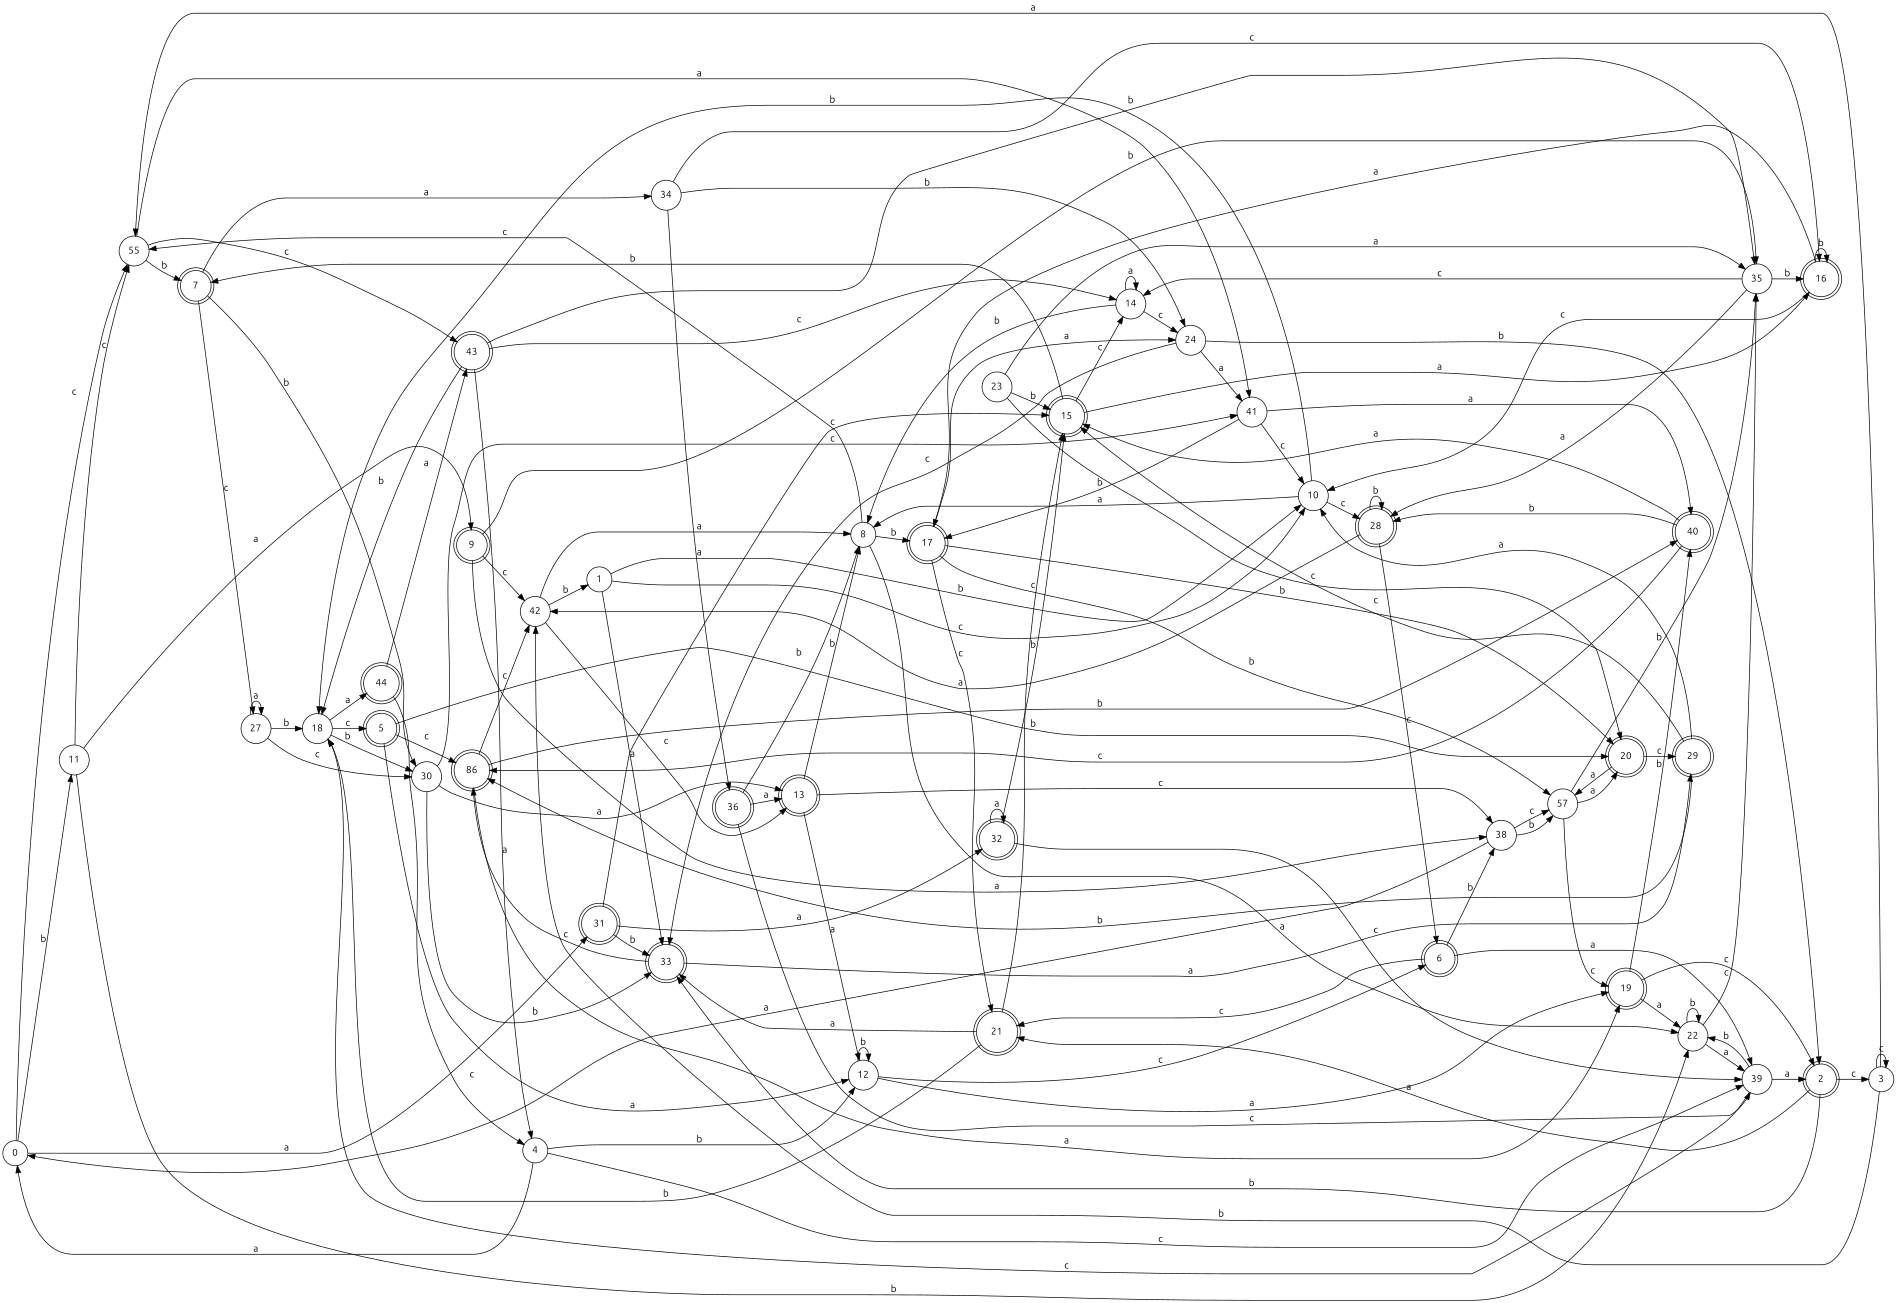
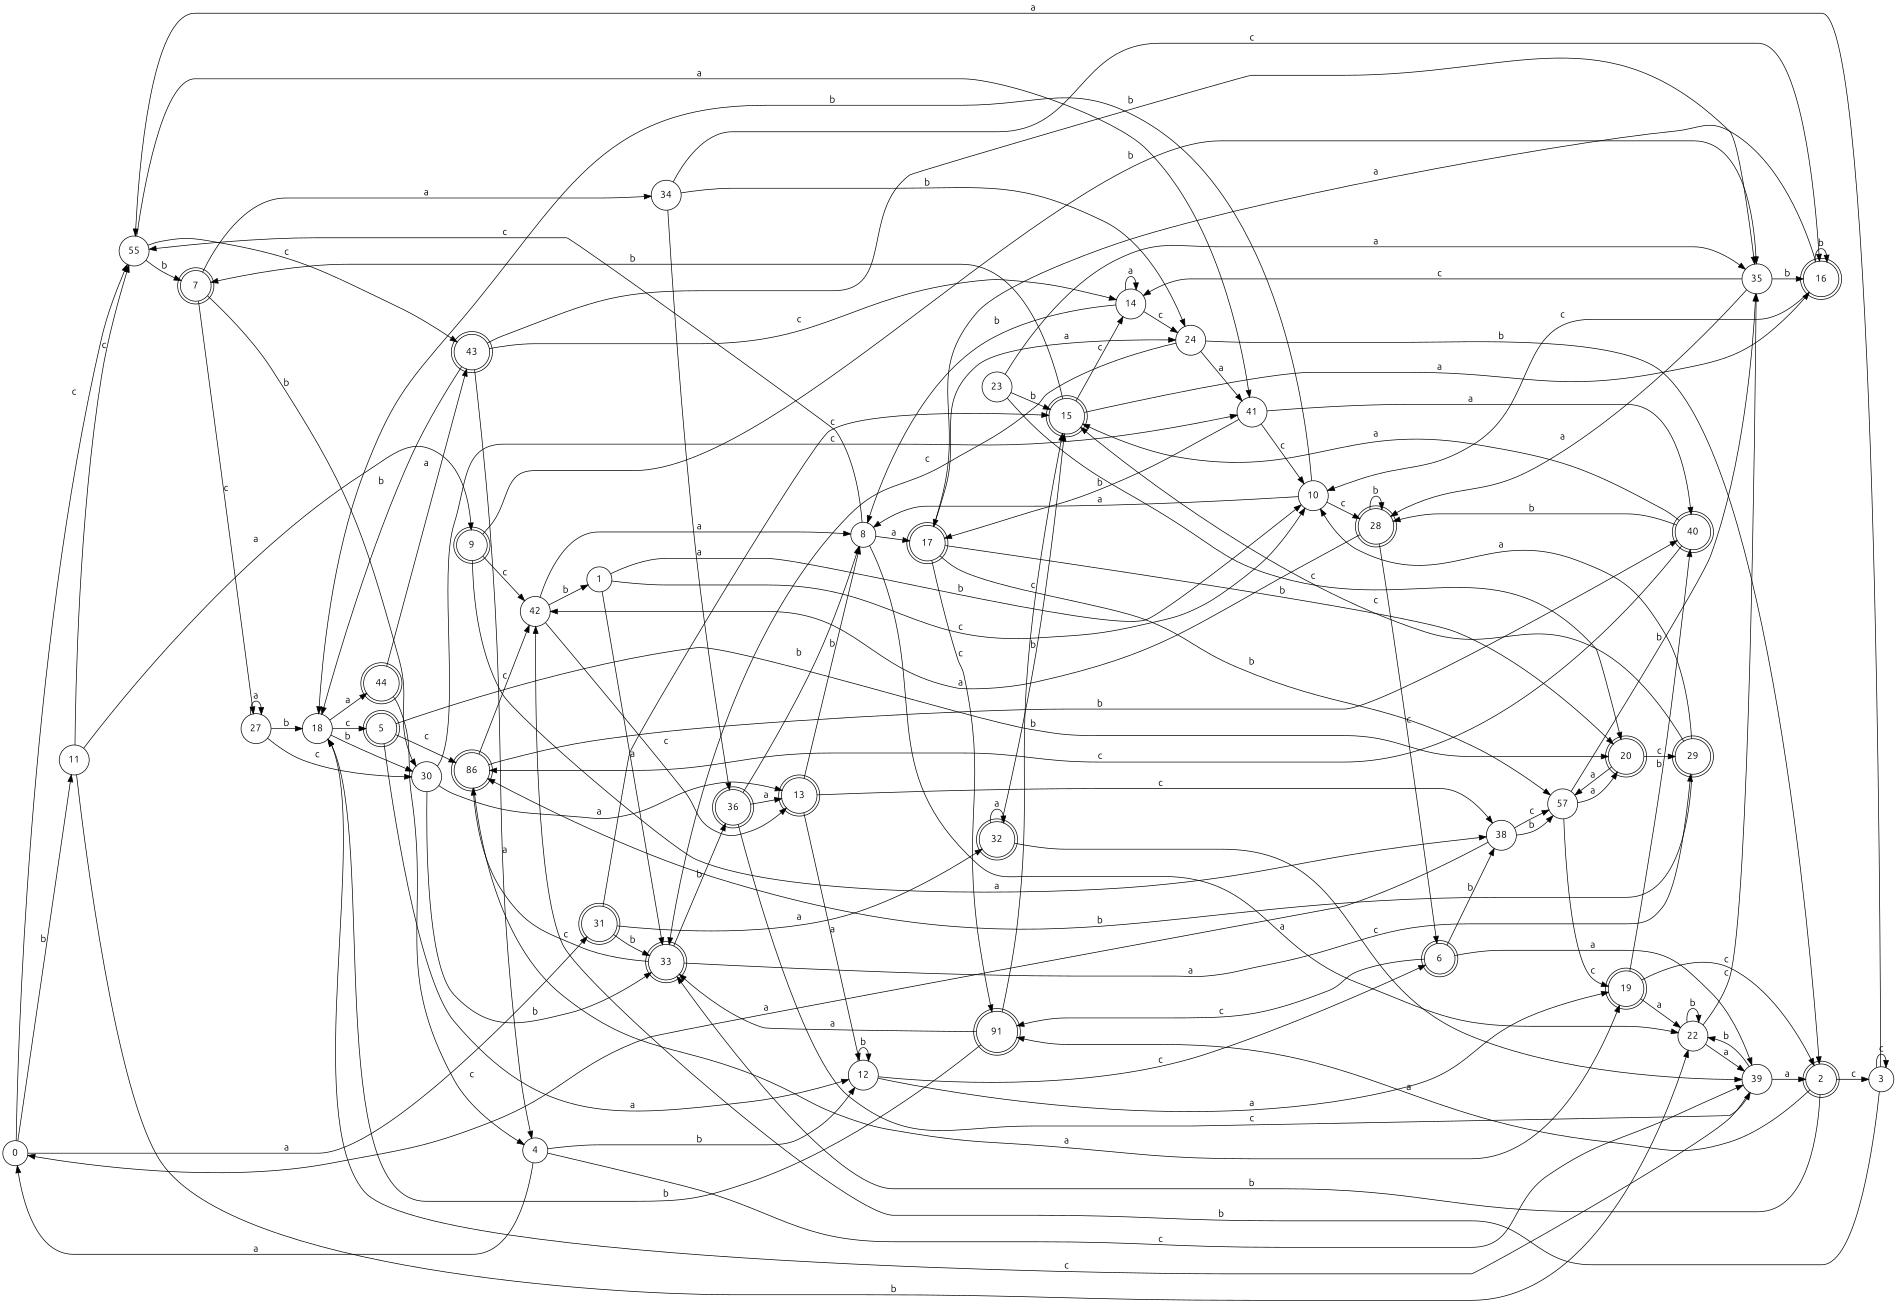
  digraph {
    fontname=Ubuntu
    rankdir=LR
    node [color=black fillcolor=white fontname=Ubuntu shape=circle style=filled]
    edge [fontname=Ubuntu]
    n1 [label=0]
    n2 [label=11]
    n3 [label=55]
    n4 [label=31 shape=doublecircle style="rounded,filled"]
    n5 [label=22]
    n6 [label=9 shape=doublecircle style="rounded,filled"]
    n7 [label=7 shape=doublecircle style="rounded,filled"]
    n8 [label=41]
    n9 [label=43 shape=doublecircle style="rounded,filled"]
    n10 [label=33 shape=doublecircle style="rounded,filled"]
    n11 [label=15 shape=doublecircle style="rounded,filled"]
    n12 [label=32 shape=doublecircle style="rounded,filled"]
    n13 [label=1]
    n14 [label=10]
    n15 [label=8]
    n16 [label=18]
    n17 [label=28 shape=doublecircle style="rounded,filled"]
    n18 [label=86 shape=doublecircle style="rounded,filled"]
    n19 [label=29 shape=doublecircle style="rounded,filled"]
    n20 [label=36 shape=doublecircle style="rounded,filled"]
    n21 [label=2 shape=doublecircle style="rounded,filled"]
    n22 [label=3]
-   n23 [label=21 shape=doublecircle style="rounded,filled"]
+   n23 [label=91 shape=doublecircle style="rounded,filled"]
    n24 [label=42]
    n25 [label=13 shape=doublecircle style="rounded,filled"]
    n26 [label=4]
    n27 [label=12]
    n28 [label=39]
    n29 [label=6 shape=doublecircle style="rounded,filled"]
    n30 [label=19 shape=doublecircle style="rounded,filled"]
    n31 [label=5 shape=doublecircle style="rounded,filled"]
    n32 [label=20 shape=doublecircle style="rounded,filled"]
    n33 [label=57]
    n34 [label=40 shape=doublecircle style="rounded,filled"]
    n35 [label=38]
    n36 [label=27]
    n37 [label=30]
    n38 [label=34]
    n39 [label=24]
    n40 [label=16 shape=doublecircle style="rounded,filled"]
    n41 [label=17 shape=doublecircle style="rounded,filled"]
    n42 [label=35]
    n43 [label=14]
    n44 [label=44 shape=doublecircle style="rounded,filled"]
    n45 [label=23]
    n1 -> n2 [label=b]
    n1 -> n3 [label=c]
    n1 -> n4 [label=a]
    n2 -> n3 [label=c]
    n2 -> n5 [label=b]
    n2 -> n6 [label=a]
    n3 -> n7 [label=b]
    n3 -> n8 [label=a]
    n3 -> n9 [label=c]
    n4 -> n10 [label=b]
    n4 -> n11 [label=c]
    n4 -> n12 [label=a]
    n5 -> n5 [label=b]
    n5 -> n28 [label=a]
    n5 -> n42 [label=c]
    n6 -> n24 [label=c]
    n6 -> n35 [label=a]
    n6 -> n42 [label=b]
    n7 -> n36 [label=c]
    n7 -> n37 [label=b]
    n7 -> n38 [label=a]
    n8 -> n14 [label=c]
    n8 -> n34 [label=a]
    n8 -> n41 [label=b]
    n9 -> n16 [label=b]
    n9 -> n26 [label=a]
    n9 -> n42 [label=b]
    n9 -> n43 [label=c]
    n10 -> n18 [label=c]
    n10 -> n19 [label=a]
+   n10 -> n20 [label=b]
    n11 -> n7 [label=b]
    n11 -> n40 [label=a]
    n11 -> n43 [label=c]
    n12 -> n11 [label=b]
    n12 -> n12 [label=a]
    n12 -> n28 [label=c]
    n13 -> n10 [label=a]
    n13 -> n14 [label=b]
    n13 -> n14 [label=c]
    n14 -> n15 [label=a]
    n14 -> n16 [label=b]
    n14 -> n17 [label=c]
    n15 -> n3 [label=c]
    n15 -> n5 [label=a]
-   n15 -> n41 [label=b]
+   n15 -> n41 [label=a]
    n16 -> n31 [label=c]
    n16 -> n37 [label=b]
    n16 -> n44 [label=a]
    n17 -> n17 [label=b]
    n17 -> n24 [label=a]
    n17 -> n29 [label=c]
    n18 -> n24 [label=c]
    n18 -> n30 [label=a]
    n18 -> n34 [label=b]
    n19 -> n11 [label=c]
    n19 -> n14 [label=a]
    n19 -> n18 [label=b]
    n20 -> n15 [label=b]
    n20 -> n25 [label=a]
    n20 -> n28 [label=c]
    n21 -> n10 [label=b]
    n21 -> n22 [label=c]
    n21 -> n23 [label=a]
    n22 -> n3 [label=a]
    n22 -> n22 [label=c]
    n22 -> n24 [label=b]
    n23 -> n10 [label=a]
    n23 -> n11 [label=c]
    n23 -> n16 [label=b]
    n24 -> n13 [label=b]
    n24 -> n15 [label=a]
    n24 -> n25 [label=c]
    n25 -> n15 [label=b]
    n25 -> n27 [label=a]
    n25 -> n35 [label=c]
    n26 -> n1 [label=a]
    n26 -> n27 [label=b]
    n26 -> n28 [label=c]
    n27 -> n27 [label=b]
    n27 -> n29 [label=c]
    n27 -> n30 [label=a]
    n28 -> n5 [label=b]
    n28 -> n16 [label=c]
    n28 -> n21 [label=a]
    n29 -> n23 [label=c]
    n29 -> n28 [label=a]
    n29 -> n35 [label=b]
    n30 -> n5 [label=a]
    n30 -> n21 [label=c]
    n30 -> n34 [label=b]
    n31 -> n18 [label=c]
    n31 -> n27 [label=a]
    n31 -> n32 [label=b]
    n32 -> n19 [label=c]
    n32 -> n33 [label=a]
    n33 -> n30 [label=c]
    n33 -> n32 [label=a]
    n33 -> n42 [label=b]
    n34 -> n11 [label=a]
    n34 -> n17 [label=b]
    n34 -> n18 [label=c]
    n35 -> n1 [label=a]
    n35 -> n33 [label=b]
    n35 -> n33 [label=c]
    n36 -> n16 [label=b]
    n36 -> n36 [label=a]
    n36 -> n37 [label=c]
    n37 -> n8 [label=c]
    n37 -> n10 [label=b]
    n37 -> n25 [label=a]
    n38 -> n20 [label=a]
    n38 -> n39 [label=b]
    n38 -> n40 [label=c]
    n39 -> n8 [label=a]
    n39 -> n10 [label=c]
    n39 -> n21 [label=b]
    n40 -> n14 [label=c]
    n40 -> n40 [label=b]
    n40 -> n41 [label=a]
    n41 -> n23 [label=c]
    n41 -> n32 [label=b]
    n41 -> n33 [label=b]
    n41 -> n39 [label=a]
    n42 -> n17 [label=a]
    n42 -> n40 [label=b]
    n42 -> n43 [label=c]
    n43 -> n15 [label=b]
    n43 -> n39 [label=c]
    n43 -> n43 [label=a]
    n44 -> n9 [label=a]
    n44 -> n26 [label=c]
    n45 -> n11 [label=b]
    n45 -> n32 [label=c]
    n45 -> n42 [label=a]
  }
